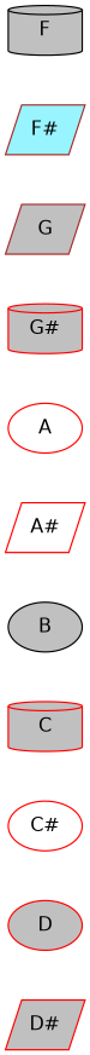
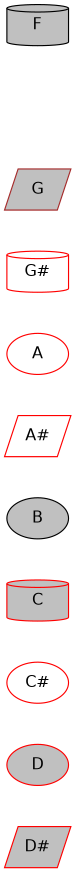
  graph {
    mindist=.1
    node [color=red fillcolor=gray fontname=Helvetica margin=0 shape=parallelogram style=filled]
    edge [style=invis]
    F [color=black shape=cylinder]
-   "F#" [color=brown fillcolor=cadetblue1]
    G [color=brown]
-   "G#" [shape=cylinder]
+   "G#" [fillcolor=white shape=cylinder]
    A [fillcolor=white shape=ellipse]
    "A#" [fillcolor=white]
    B [color=black shape=ellipse]
    C [shape=cylinder]
    "C#" [fillcolor=white shape=ellipse]
    D [shape=ellipse]
    "D#"
    subgraph sub_1 {
      F
-     "F#"
      G
      "G#"
      A
      "A#"
      B
      C
      "C#"
      D
      "D#"
    }
-   F -- "F#"
-   "F#" -- G
    G -- "G#"
    "G#" -- A
    A -- "A#"
    "A#" -- B
    B -- C
    C -- "C#"
    "C#" -- D
    D -- "D#"
  }
